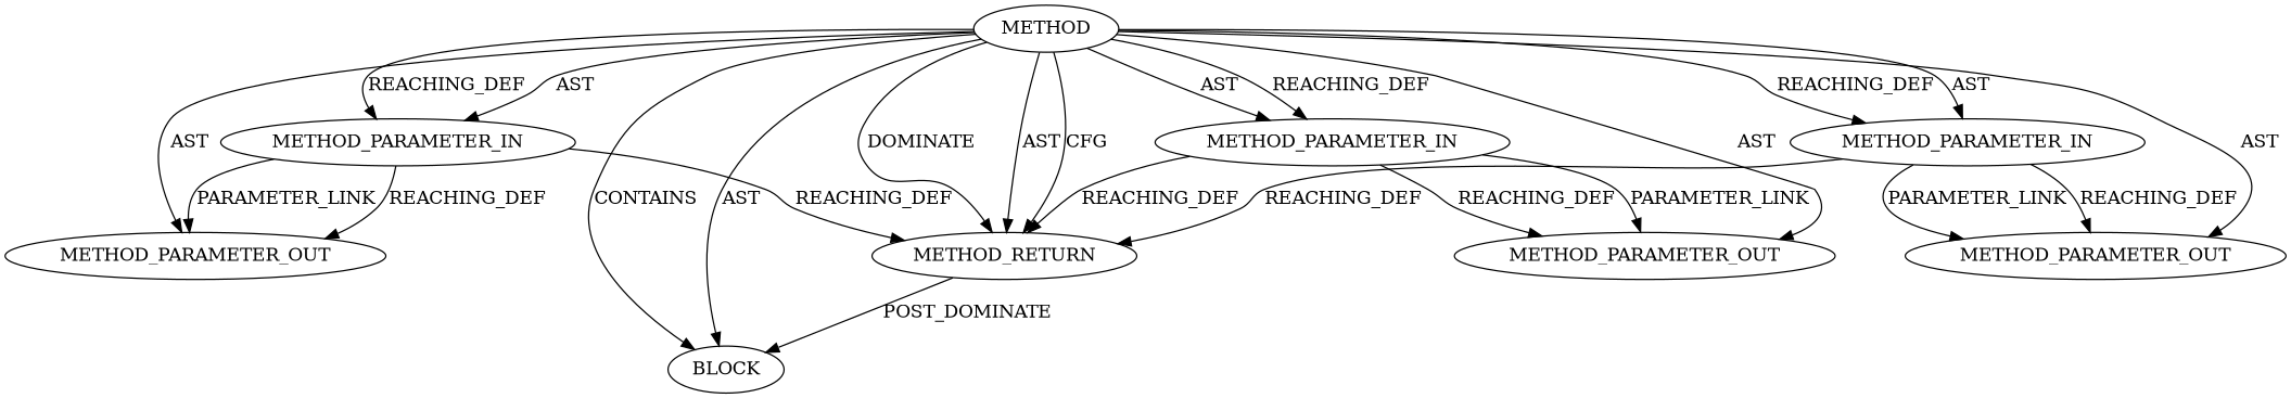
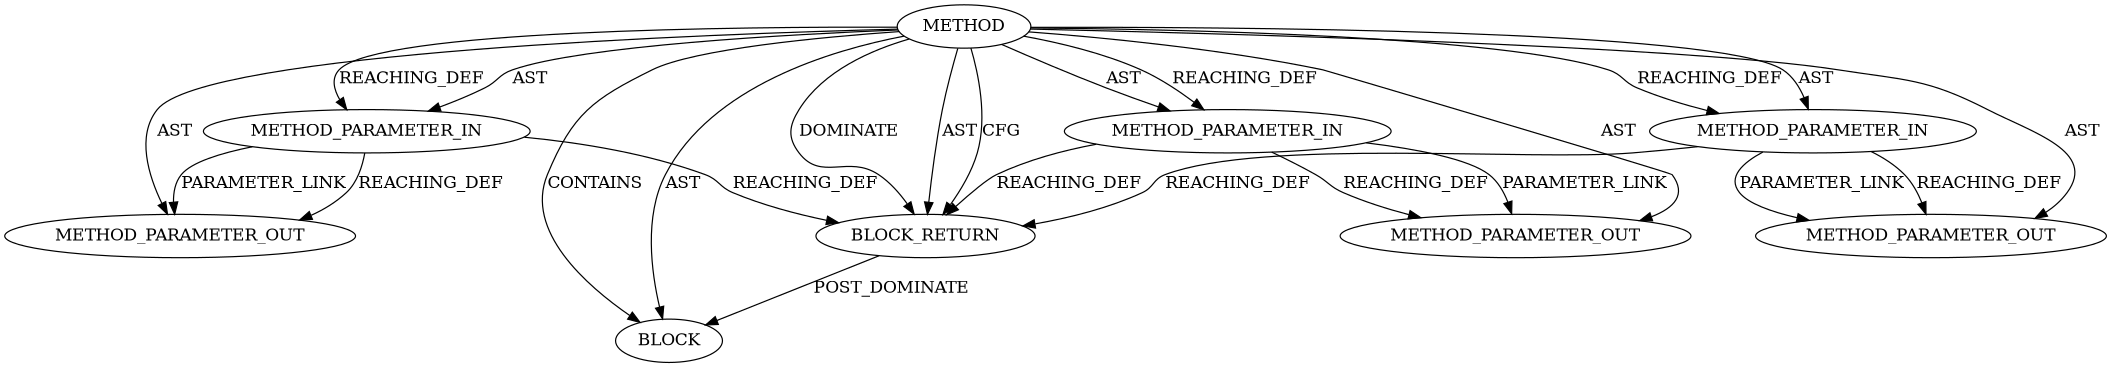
  digraph {
    node [CODE=p2 EVALUATION_STRATEGY=BY_VALUE IS_VARIADIC=false ORDER=2 TYPE_FULL_NAME=ANY]
    n1 [INDEX=2 NAME=p2 label=METHOD_PARAMETER_OUT]
    n2 [AST_PARENT_FULL_NAME="<global>" AST_PARENT_TYPE=NAMESPACE_BLOCK CODE="<empty>" FILENAME="<empty>" FULL_NAME=copy_from_sockptr IS_EXTERNAL=true NAME=copy_from_sockptr ORDER=0 label=METHOD EVALUATION_STRATEGY="" IS_VARIADIC="" TYPE_FULL_NAME=""]
    n3 [CODE=p1 INDEX=1 NAME=p1 ORDER=1 label=METHOD_PARAMETER_IN]
    n4 [ARGUMENT_INDEX=1 CODE="<empty>" ORDER=1 label=BLOCK EVALUATION_STRATEGY="" IS_VARIADIC=""]
    n5 [CODE=p3 INDEX=3 NAME=p3 ORDER=3 label=METHOD_PARAMETER_IN]
    n6 [CODE=p3 INDEX=3 NAME=p3 ORDER=3 label=METHOD_PARAMETER_OUT]
    n7 [INDEX=2 NAME=p2 label=METHOD_PARAMETER_IN]
-   n8 [CODE=RET label=METHOD_RETURN IS_VARIADIC=""]
+   n8 [CODE=RET label=BLOCK_RETURN IS_VARIADIC=""]
    n9 [CODE=p1 INDEX=1 NAME=p1 ORDER=1 label=METHOD_PARAMETER_OUT]
    n2 -> n1 [label=AST]
    n2 -> n3 [label=AST]
    n2 -> n3 [label=REACHING_DEF]
    n2 -> n4 [label=CONTAINS]
    n2 -> n4 [label=AST]
    n2 -> n5 [label=REACHING_DEF]
    n2 -> n5 [label=AST]
    n2 -> n6 [label=AST]
    n2 -> n7 [label=REACHING_DEF]
    n2 -> n7 [label=AST]
    n2 -> n8 [label=DOMINATE]
    n2 -> n8 [label=AST]
    n2 -> n8 [label=CFG]
    n2 -> n9 [label=AST]
    n3 -> n8 [VARIABLE=p1 label=REACHING_DEF]
    n3 -> n9 [VARIABLE=p1 label=REACHING_DEF]
    n3 -> n9 [label=PARAMETER_LINK]
    n5 -> n6 [label=PARAMETER_LINK]
    n5 -> n6 [VARIABLE=p3 label=REACHING_DEF]
    n5 -> n8 [VARIABLE=p3 label=REACHING_DEF]
    n7 -> n1 [label=PARAMETER_LINK]
    n7 -> n1 [VARIABLE=p2 label=REACHING_DEF]
    n7 -> n8 [VARIABLE=p2 label=REACHING_DEF]
    n8 -> n4 [label=POST_DOMINATE]
  }
